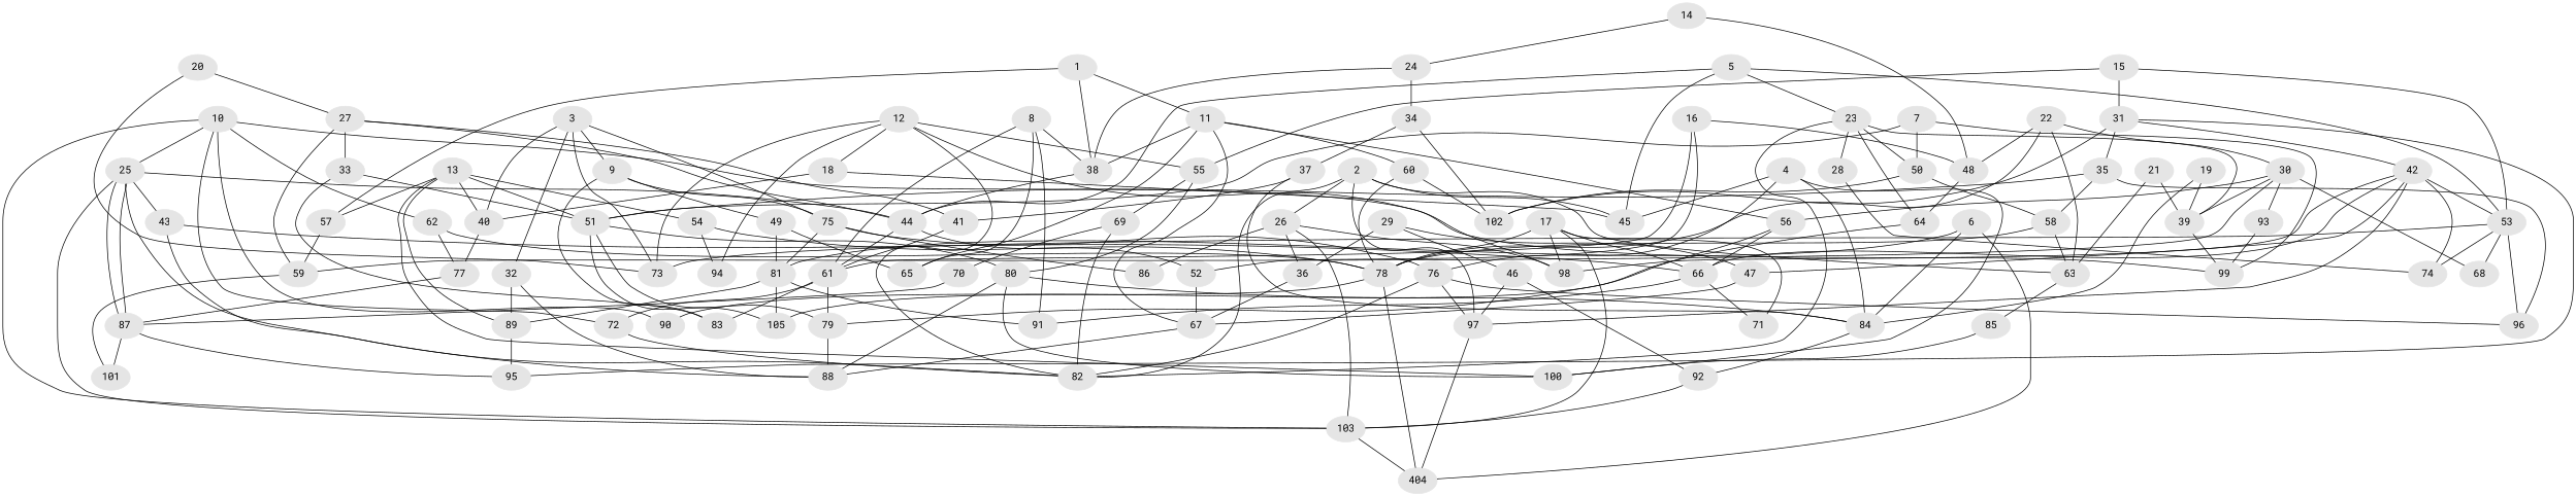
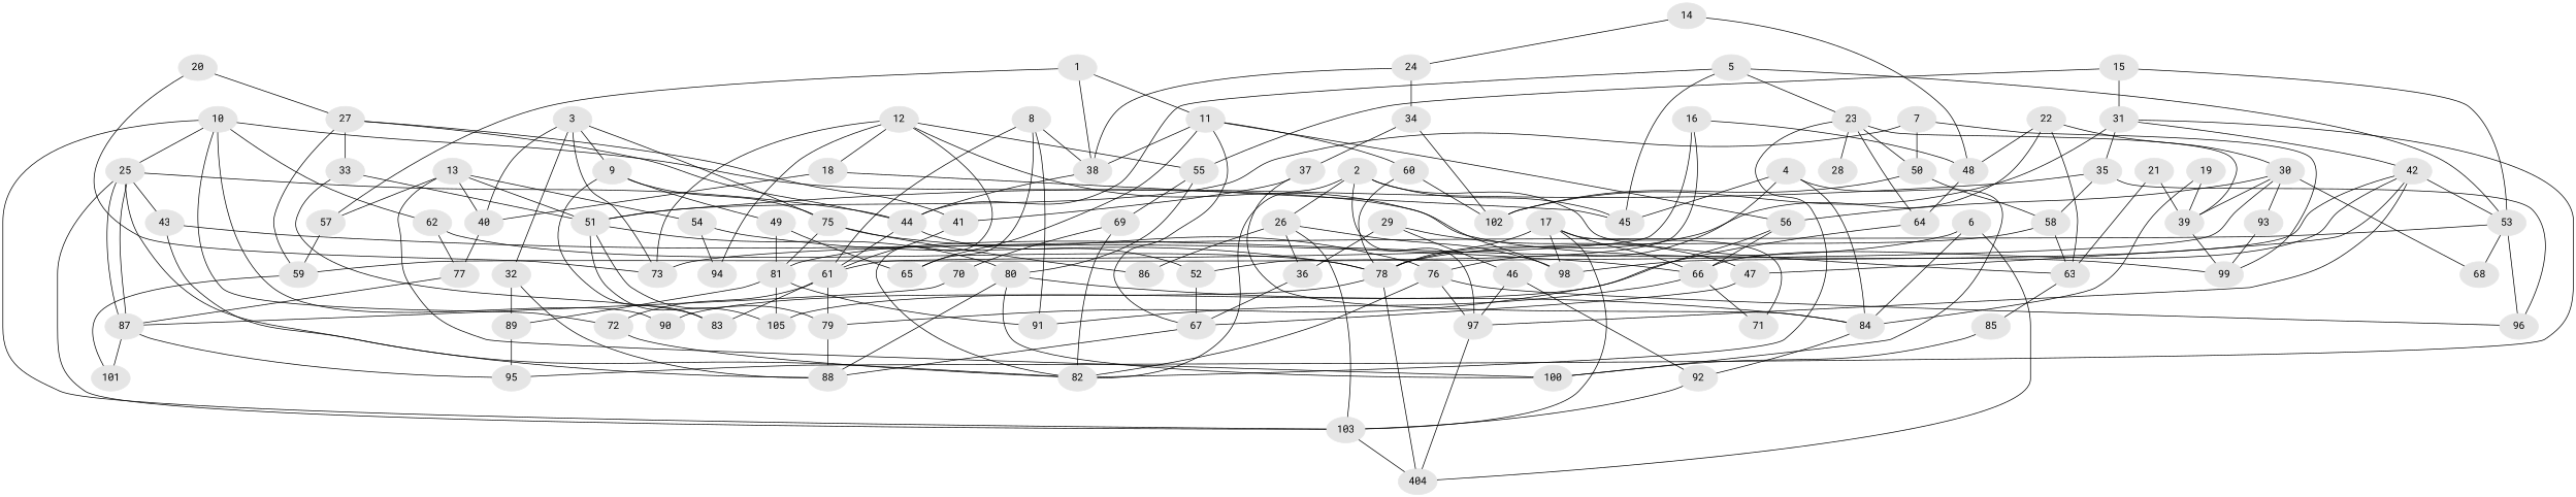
  graph {
    fontname="Roboto Mono"
    node [color=gray90 fontname="Roboto Mono" style=filled]
    edge [fontname="Roboto Mono"]
    1
    11
    38
    57
    65
    56
    60
    67
    44
    59
    2
    26
    45
    63
    82
    97
    103
    98
    36
    86
    85
    n22 [label=404]
    3
    9
    32
    40
    73
    75
    49
    83
    89
    88
    77
    76
    81
    4
    84
    100
    96
    92
    5
    23
    53
    50
    39
    28
    64
    61
    52
-   74
    68
    6
    91
    105
    7
    51
    99
    102
    58
    79
    80
    8
    72
    10
    25
    62
    90
    43
    87
    78
    66
    12
    18
    55
    94
    69
    13
    54
    95
    14
    24
    48
    34
    15
    31
    35
    42
    16
    17
    71
    19
    20
    27
    33
    41
    21
    22
    30
    93
    37
    101
    29
    46
    47
    70
    1 -- 11
    1 -- 38
    1 -- 57
    11 -- 38
    11 -- 65
    11 -- 56
    11 -- 60
    11 -- 67
    38 -- 44
    57 -- 59
    56 -- 79
    56 -- 66
    60 -- 102
    60 -- 78
    67 -- 88
    44 -- 61
    44 -- 52
    59 -- 101
    2 -- 26
    2 -- 45
    2 -- 63
    2 -- 82
    2 -- 97
    26 -- 103
    26 -- 98
    26 -- 36
    26 -- 86
    63 -- 85
    97 -- n22
    103 -- n22
    36 -- 67
    85 -- 100
    3 -- 9
    3 -- 32
    3 -- 40
    3 -- 73
    3 -- 75
    9 -- 75
    9 -- 49
    9 -- 83
    32 -- 89
    32 -- 88
    40 -- 77
    75 -- 86
    75 -- 76
    75 -- 81
    49 -- 65
    49 -- 81
    89 -- 95
    77 -- 87
    76 -- 82
    76 -- 97
    76 -- 96
    81 -- 89
    81 -- 91
    81 -- 105
    4 -- 45
    4 -- 76
    4 -- 84
    4 -- 100
    84 -- 92
    92 -- 103
    5 -- 44
    5 -- 45
    5 -- 23
    5 -- 53
    23 -- 82
    23 -- 50
    23 -- 39
    23 -- 28
    23 -- 64
    53 -- 73
    53 -- 96
-   53 -- 74
    53 -- 68
    50 -- 102
    50 -- 58
    39 -- 99
-   28 -- 74
    64 -- 105
    61 -- 83
    61 -- 79
    61 -- 72
    52 -- 67
    6 -- n22
    6 -- 81
    6 -- 84
    7 -- 50
    7 -- 51
    7 -- 99
    51 -- 105
    51 -- 79
    51 -- 80
    58 -- 63
    58 -- 78
    79 -- 88
    80 -- 88
    80 -- 84
    80 -- 100
    8 -- 38
    8 -- 65
    8 -- 61
    8 -- 91
    72 -- 82
    10 -- 103
    10 -- 99
    10 -- 72
    10 -- 25
    10 -- 62
    10 -- 90
    25 -- 44
    25 -- 82
    25 -- 103
    25 -- 43
    25 -- 87
    25 -- 87
    62 -- 77
    62 -- 78
    43 -- 88
    43 -- 66
    87 -- 95
    87 -- 101
    78 -- n22
    78 -- 90
    66 -- 91
    66 -- 71
    12 -- 82
    12 -- 98
    12 -- 73
    12 -- 18
    12 -- 55
    12 -- 94
    18 -- 45
    18 -- 40
    55 -- 80
    55 -- 69
    69 -- 82
    69 -- 70
    13 -- 57
    13 -- 40
-   13 -- 89
    13 -- 100
    13 -- 51
    13 -- 54
    54 -- 78
    54 -- 94
    14 -- 24
    14 -- 48
    24 -- 38
    24 -- 34
    48 -- 64
    34 -- 102
    34 -- 37
    15 -- 53
    15 -- 55
    15 -- 31
    31 -- 102
    31 -- 95
    31 -- 35
    31 -- 42
    35 -- 96
    35 -- 51
    35 -- 58
    42 -- 97
    42 -- 98
    42 -- 53
-   42 -- 74
    42 -- 66
    42 -- 47
    16 -- 61
    16 -- 52
    16 -- 48
    17 -- 103
    17 -- 98
    17 -- 78
    17 -- 66
    17 -- 71
    19 -- 84
    19 -- 39
    20 -- 73
    20 -- 27
    27 -- 44
    27 -- 59
    27 -- 33
    27 -- 41
    33 -- 83
    33 -- 51
    41 -- 61
    21 -- 63
    21 -- 39
    22 -- 63
    22 -- 78
    22 -- 48
    22 -- 30
    30 -- 56
    30 -- 59
    30 -- 39
    30 -- 68
    30 -- 93
    93 -- 99
    37 -- 84
    37 -- 41
    29 -- 36
    29 -- 46
    29 -- 47
    46 -- 97
    46 -- 92
    47 -- 67
    70 -- 87
  }
